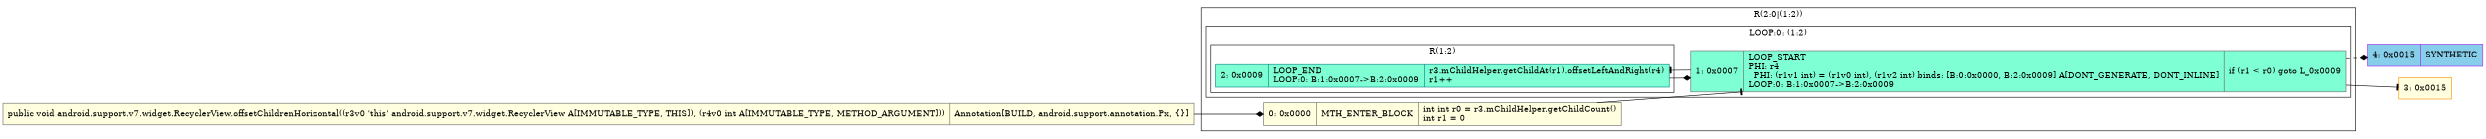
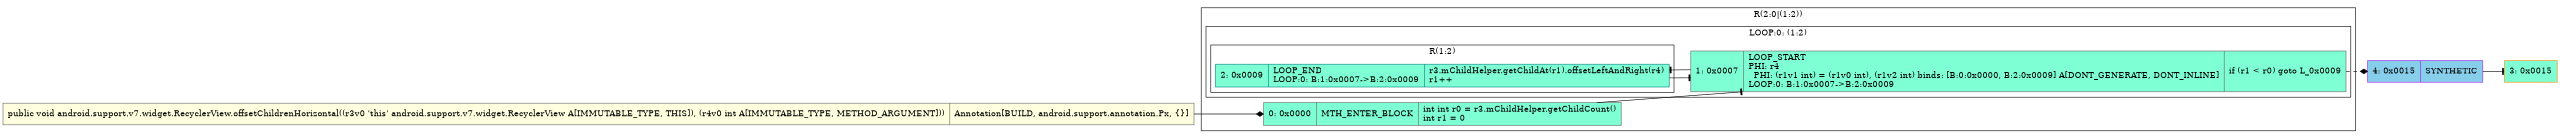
  digraph {
    rankdir=LR
    node [color=gray40 fillcolor=aquamarine shape=record style=filled]
    edge [arrowhead=diamond]
    n1 [color=teal label="{2\:\ 0x0009|LOOP_END\lLOOP:0: B:1:0x0007\-\>B:2:0x0009\l|r3.mChildHelper.getChildAt(r1).offsetLeftAndRight(r4)\lr1++\l}"]
    n2 [label="{1\:\ 0x0007|LOOP_START\lPHI: r4 \l  PHI: (r1v1 int) = (r1v0 int), (r1v2 int) binds: [B:0:0x0000, B:2:0x0009] A[DONT_GENERATE, DONT_INLINE]\lLOOP:0: B:1:0x0007\-\>B:2:0x0009\l|if (r1 \< r0) goto L_0x0009\l}"]
-   n3 [fillcolor=lightyellow label="{0\:\ 0x0000|MTH_ENTER_BLOCK\l|int int r0 = r3.mChildHelper.getChildCount()\lint r1 = 0\l}"]
+   n3 [label="{0\:\ 0x0000|MTH_ENTER_BLOCK\l|int int r0 = r3.mChildHelper.getChildCount()\lint r1 = 0\l}"]
    n4 [color=purple fillcolor=skyblue label="{4\:\ 0x0015|SYNTHETIC\l}"]
-   n5 [color=darkorange fillcolor=lightyellow label="{3\:\ 0x0015}"]
+   n5 [color=darkorange label="{3\:\ 0x0015}"]
    n6 [fillcolor=lightyellow label="{public void android.support.v7.widget.RecyclerView.offsetChildrenHorizontal((r3v0 'this' android.support.v7.widget.RecyclerView A[IMMUTABLE_TYPE, THIS]), (r4v0 int A[IMMUTABLE_TYPE, METHOD_ARGUMENT]))  | Annotation[BUILD, android.support.annotation.Px, \{\}]\l}"]
    subgraph cluster_1 {
      label="R(2:0|(1:2))"
      n3
      subgraph cluster_2 {
        label="LOOP:0: (1:2)"
        n2
        subgraph cluster_3 {
          label="R(1:2)"
          n1
        }
      }
    }
-   n1 -> n2
+   n1 -> n2 [arrowhead=tee]
    n2 -> n1 [arrowhead=tee]
    n2 -> n4 [style=dashed]
    n3 -> n2 [arrowhead=tee]
-   n2 -> n5 [arrowhead=tee]
+   n4 -> n5 [arrowhead=tee]
    n6 -> n3
  }
